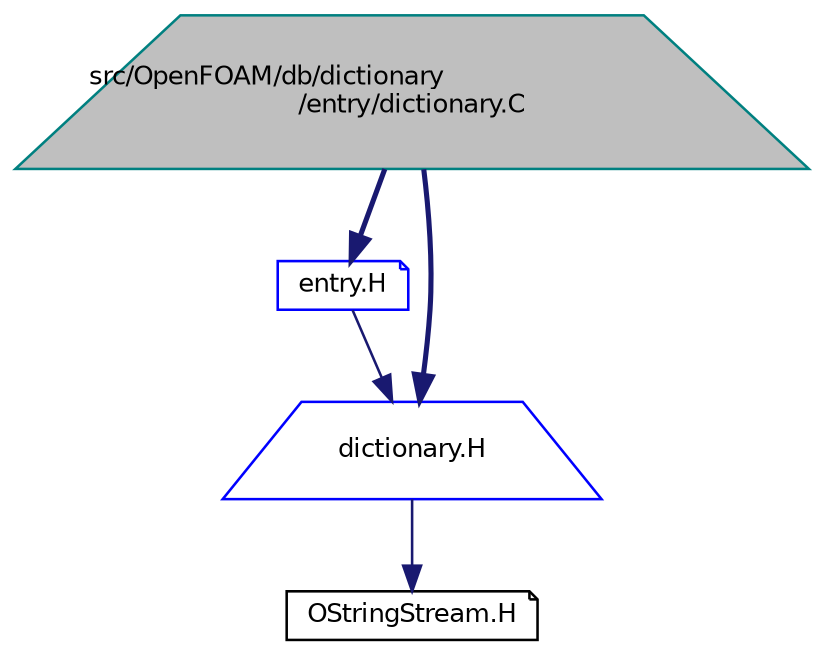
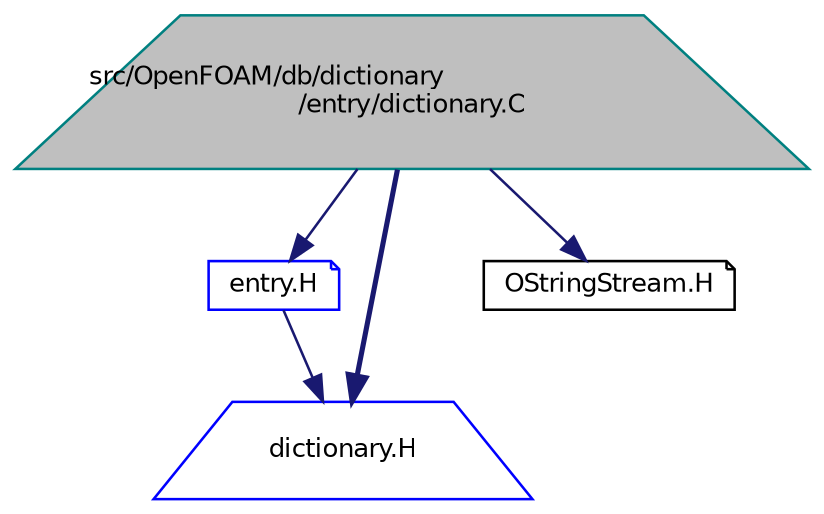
  digraph {
    node [color=blue fontname=Helvetica fontsize=10 shape=trapezium]
    edge [color=midnightblue fontname=Helvetica fontsize=10 labelfontname=Helvetica labelfontsize=10 style=bold]
    n1 [color=teal fillcolor=grey75 fontcolor=black height=0.2 label="src/OpenFOAM/db/dictionary\l/entry/dictionary.C" style=filled width=0.4]
    n2 [height=0.2 label="entry.H" shape=note width=0.4]
    n3 [height=0.2 label="dictionary.H" width=0.4]
    n4 [color=black height=0.2 label="OStringStream.H" shape=note width=0.4]
-   n1 -> n2
+   n1 -> n2 [style=solid]
    n1 -> n3
-   n3 -> n4 [style=solid]
+   n1 -> n4 [style=solid]
    n2 -> n3 [style=solid]
  }
